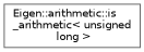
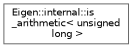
  digraph {
    rankdir=LR
-   n1 [color=grey40 fillcolor=white fontname=Helvetica fontsize=10 height=0.2 label="Eigen::arithmetic::is\l_arithmetic\< unsigned\l long \>" shape=box style=filled width=0.4]
+   n1 [color=grey40 fillcolor=white fontname=Helvetica fontsize=10 height=0.2 label="Eigen::internal::is\l_arithmetic\< unsigned\l long \>" shape=box style=filled width=0.4]
  }
